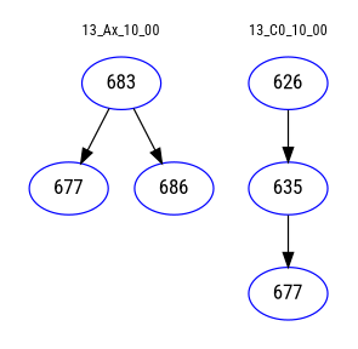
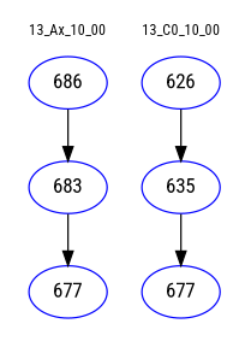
  digraph {
    fontname="Roboto Condensed"
    node [color=blue fontname="Roboto Condensed"]
    edge [color=black fontname="Roboto Condensed"]
    n1 [label=683]
    n2 [label=677]
    n3 [label=686]
    n4 [label=635]
    n5 [label=626]
    n6 [label=677]
    subgraph cluster_1 {
      color=white
      fontsize=10
      label="13_Ax_10_00"
      n1
      n2
      n3
    }
    subgraph cluster_2 {
      color=white
      fontsize=10
      label="13_C0_10_00"
      n4
      n5
      n6
    }
    n1 -> n2
-   n1 -> n3
+   n3 -> n1
    n4 -> n6
    n5 -> n4
  }
